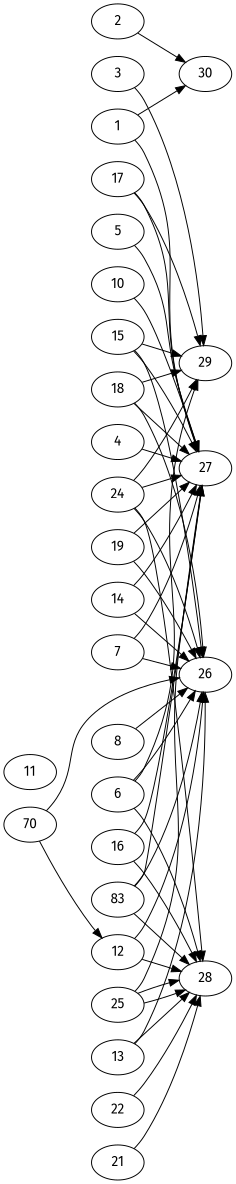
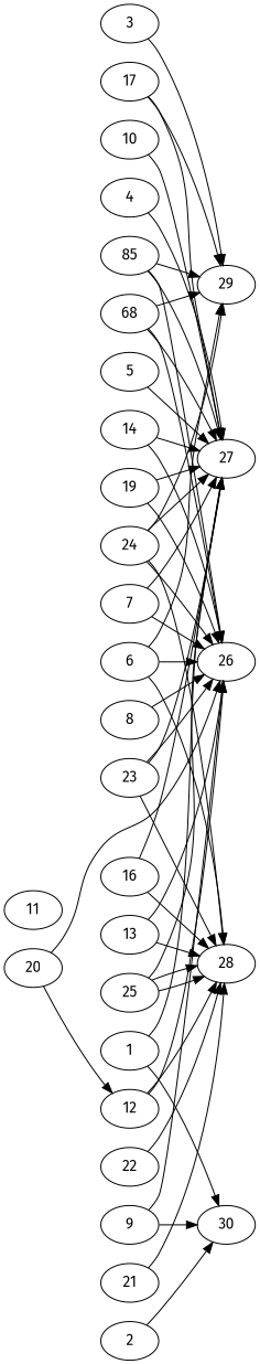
  digraph {
    fontname="Fira Sans"
    rankdir=LR
    node [alpha=0.16 fontname="Fira Sans"]
    edge [fontname="Fira Sans"]
    1 [alpha=0.17 expect_size=16553984]
    27 [alpha=0.10 expect_size=12915712]
    30 [alpha=0.13 expect_size=16374784]
    2 [alpha=0.01 expect_size=34342912]
    3 [alpha=0.09 expect_size=44605440]
    29 [alpha=0.03 expect_size=27842560]
    4 [alpha=0.14 expect_size=6415360]
    5 [alpha=0.20 expect_size=48551936]
    6 [alpha=0.13 expect_size=10244096]
    26 [alpha=0.11 expect_size=9000960]
    28 [alpha=0.00 expect_size=29544448]
    7 [alpha=0.06 expect_size=15782912]
    8 [alpha=0.18 expect_size=31011840]
+   9 [alpha=0.19 expect_size=35489792]
    10 [expect_size=21828608]
    11 [expect_size=25648128]
    12 [alpha=0.18 expect_size=17938432]
    13 [alpha=0.03 expect_size=19977216]
    14 [alpha=0.07 expect_size=42151936]
-   15 [expect_size=28639232]
+   15 [expect_size=28639232 label=85]
    16 [alpha=0.02 expect_size=28399616]
    17 [alpha=0.07 expect_size=12509184]
-   18 [alpha=0.19 expect_size=26828800]
+   18 [alpha=0.19 expect_size=26828800 label=68]
    19 [alpha=0.15 expect_size=20940800]
-   20 [alpha=0.15 expect_size=18479104 label=70]
+   20 [alpha=0.15 expect_size=18479104]
    21 [alpha=0.19 expect_size=8676352]
    22 [expect_size=46750720]
-   23 [alpha=0.10 expect_size=42191872 label=83]
+   23 [alpha=0.10 expect_size=42191872]
    24 [alpha=0.04 expect_size=49197056]
    25 [expect_size=18448384]
    1 -> 27
    1 -> 30
    2 -> 30
    3 -> 29
    4 -> 27
    5 -> 27
    6 -> 29
    6 -> 26
    6 -> 28
    7 -> 27
    7 -> 26
    8 -> 26
+   9 -> 30
+   9 -> 26
    10 -> 27
    12 -> 26
    12 -> 28
    13 -> 26
    13 -> 28
    14 -> 27
    14 -> 26
    15 -> 27
    15 -> 29
    15 -> 26
    16 -> 27
    16 -> 28
    17 -> 27
    17 -> 29
    18 -> 27
    18 -> 29
    18 -> 26
    19 -> 27
    19 -> 26
    20 -> 26
    20 -> 12
    21 -> 28
    22 -> 28
    23 -> 27
    23 -> 26
    23 -> 28
    24 -> 27
    24 -> 29
    24 -> 26
    24 -> 28
    25 -> 27
    25 -> 28
    25 -> 28
  }
